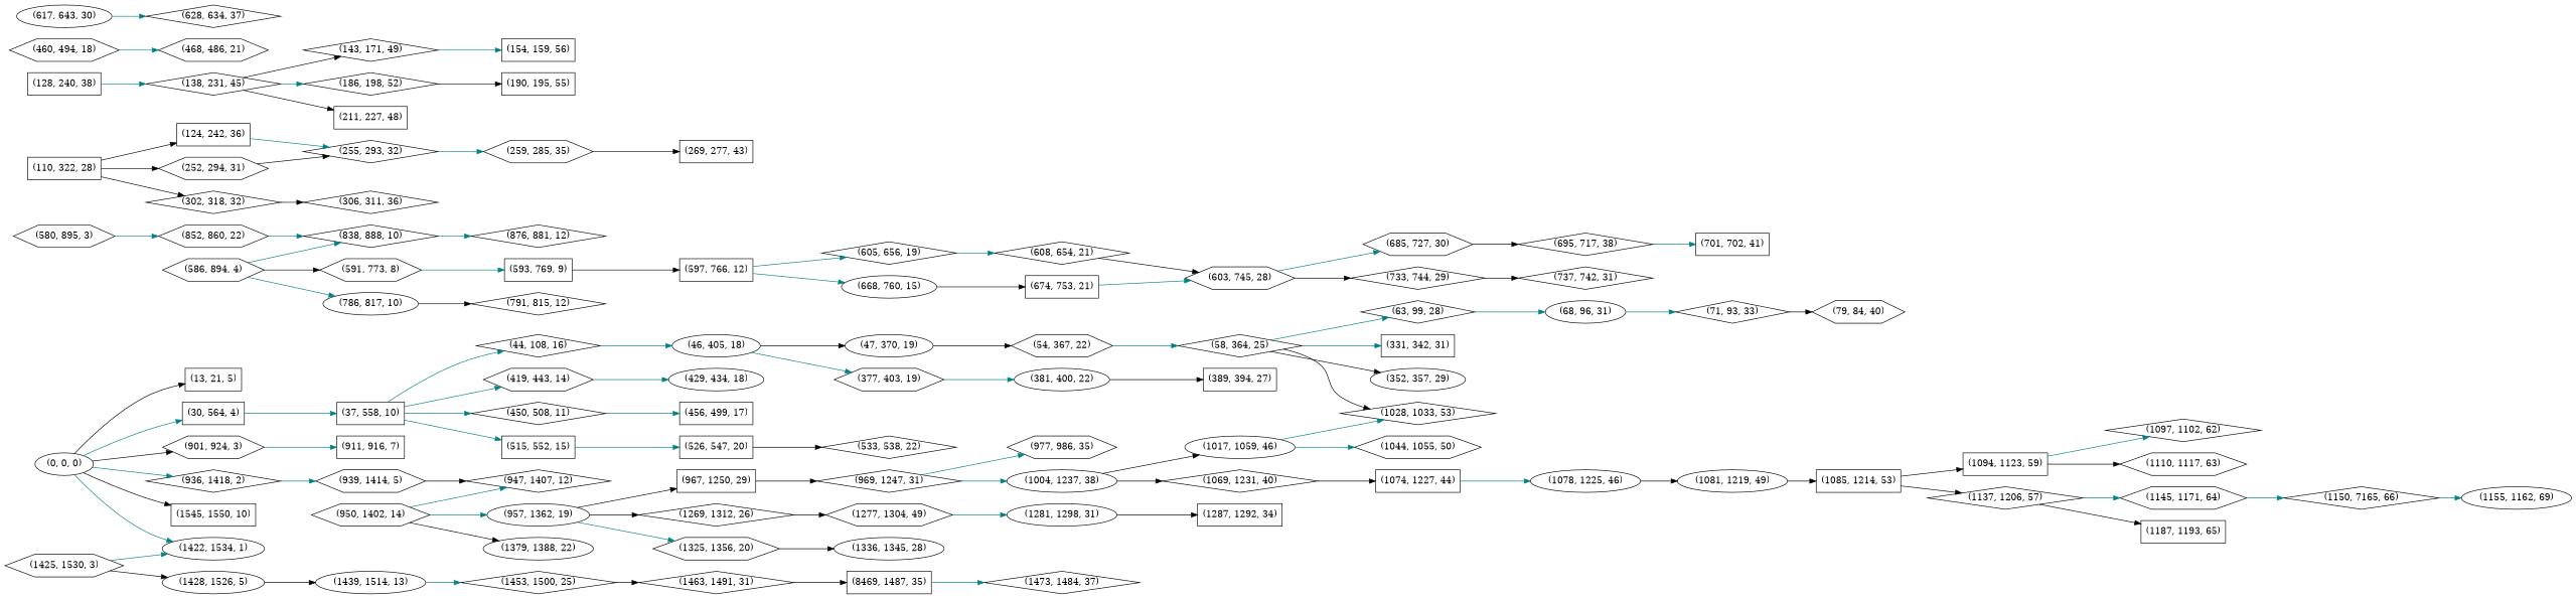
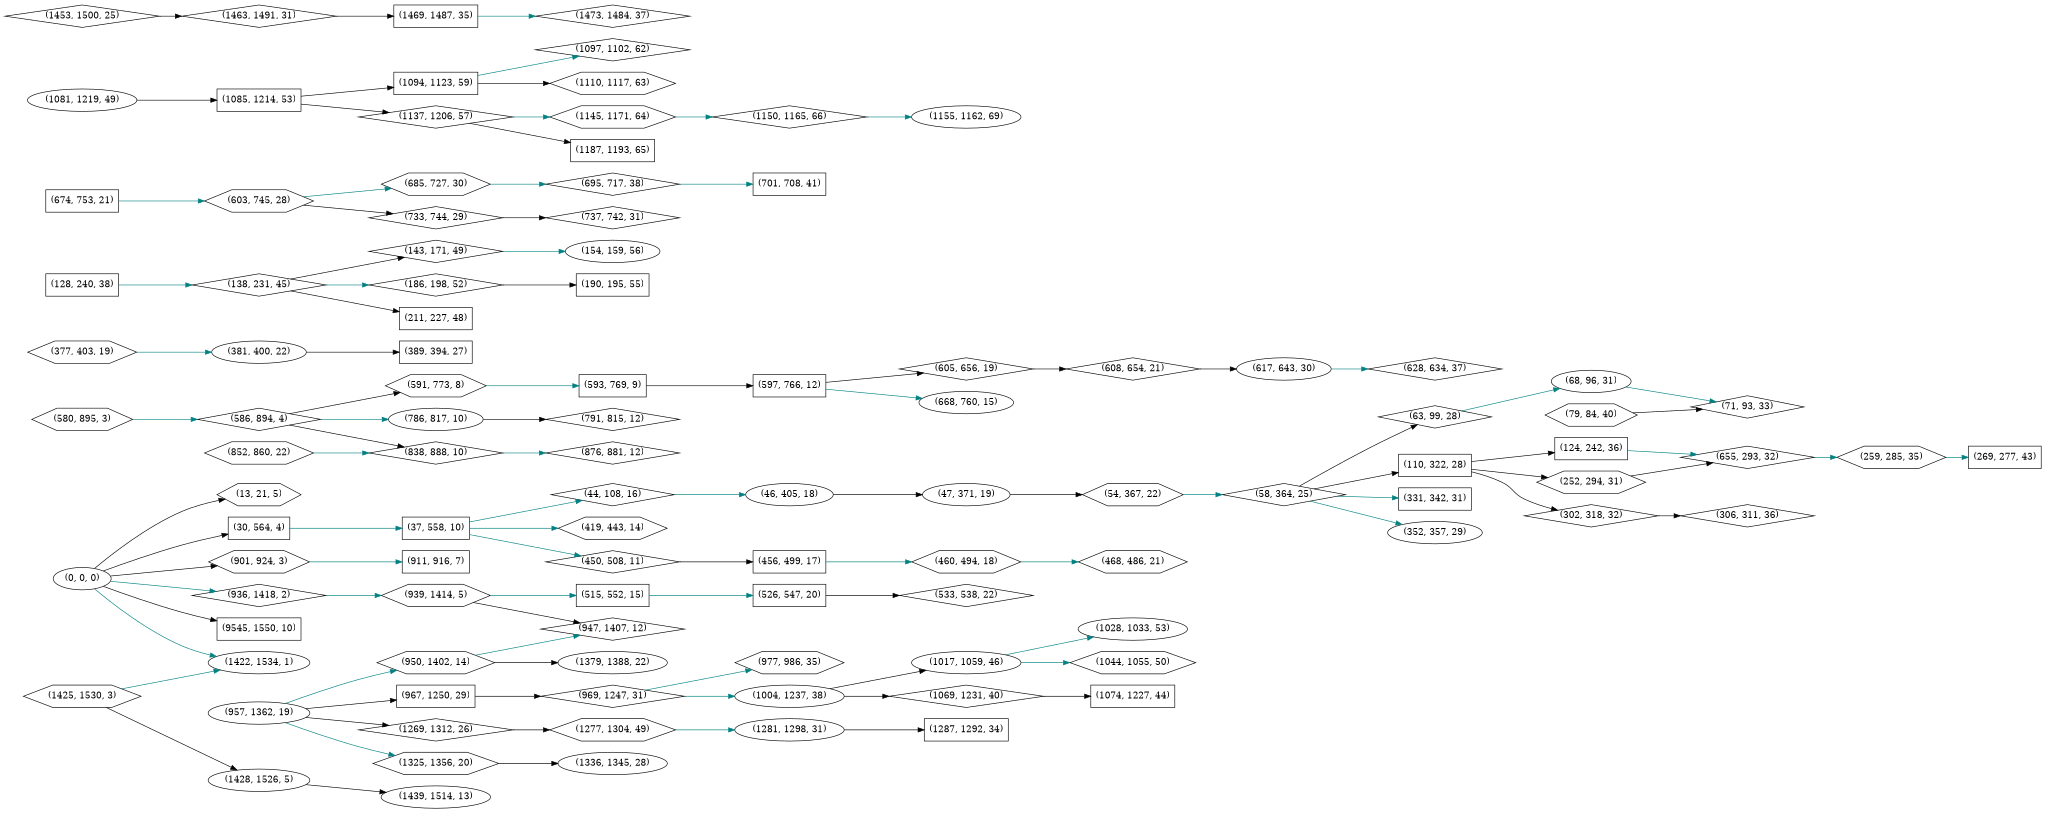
  digraph {
    fontname="DejaVu Serif"
    rankdir=LR
    node [fontname="DejaVu Serif" shape=diamond]
    edge [color=teal fontname="DejaVu Serif"]
    "(0, 0, 0)" [shape=ellipse]
-   "(13, 21, 5)" [shape=box]
+   "(13, 21, 5)" [shape=hexagon]
    "(30, 564, 4)" [shape=box]
    "(901, 924, 3)" [shape=hexagon]
    "(936, 1418, 2)"
    "(1422, 1534, 1)" [shape=ellipse]
-   "(1545, 1550, 10)" [shape=box]
+   "(1545, 1550, 10)" [shape=box label="(9545, 1550, 10)"]
    "(37, 558, 10)" [shape=box]
    "(580, 895, 3)" [shape=hexagon]
-   "(586, 894, 4)" [shape=hexagon]
+   "(586, 894, 4)"
    "(911, 916, 7)" [shape=box]
    "(939, 1414, 5)" [shape=hexagon]
    n13 [label="(44, 108, 16)"]
    "(419, 443, 14)" [shape=hexagon]
    "(450, 508, 11)"
    "(515, 552, 15)" [shape=box]
    "(46, 405, 18)" [shape=ellipse]
-   "(429, 434, 18)" [shape=ellipse]
    "(456, 499, 17)" [shape=box]
    "(526, 547, 20)" [shape=box]
-   "(47, 371, 19)" [shape=ellipse label="(47, 370, 19)"]
+   "(47, 371, 19)" [shape=ellipse]
    "(377, 403, 19)" [shape=hexagon]
    "(54, 367, 22)" [shape=hexagon]
    "(381, 400, 22)" [shape=ellipse]
    "(58, 364, 25)"
    "(63, 99, 28)"
    "(110, 322, 28)" [shape=box]
    "(331, 342, 31)" [shape=box]
    "(352, 357, 29)" [shape=ellipse]
    "(68, 96, 31)" [shape=ellipse]
    "(124, 242, 36)" [shape=box]
    "(252, 294, 31)" [shape=hexagon]
    "(302, 318, 32)"
    "(71, 93, 33)"
    "(79, 84, 40)" [shape=hexagon]
-   "(255, 293, 32)"
+   "(255, 293, 32)" [label="(655, 293, 32)"]
    "(306, 311, 36)"
    "(128, 240, 38)" [shape=box]
    "(138, 231, 45)"
    "(143, 171, 49)"
    "(186, 198, 52)"
    "(211, 227, 48)" [shape=box]
-   "(154, 159, 56)" [shape=box]
+   "(154, 159, 56)" [shape=ellipse]
    "(190, 195, 55)" [shape=box]
    "(259, 285, 35)" [shape=hexagon]
    "(269, 277, 43)" [shape=box]
    "(389, 394, 27)" [shape=box]
    "(460, 494, 18)" [shape=hexagon]
    "(468, 486, 21)" [shape=hexagon]
    "(533, 538, 22)"
    "(591, 773, 8)" [shape=hexagon]
    "(786, 817, 10)" [shape=ellipse]
    "(838, 888, 10)"
    "(593, 769, 9)" [shape=box]
    "(791, 815, 12)"
    "(876, 881, 12)"
    "(597, 766, 12)" [shape=box]
    "(605, 656, 19)"
    "(668, 760, 15)" [shape=ellipse]
    "(608, 654, 21)"
    "(674, 753, 21)" [shape=box]
    "(617, 643, 30)" [shape=ellipse]
    "(628, 634, 37)"
    n64 [label="(603, 745, 28)" shape=hexagon]
    "(685, 727, 30)" [shape=hexagon]
    "(733, 744, 29)"
    "(695, 717, 38)"
    "(737, 742, 31)"
-   "(701, 708, 41)" [shape=box label="(701, 702, 41)"]
+   "(701, 708, 41)" [shape=box]
    "(852, 860, 22)" [shape=hexagon]
    "(947, 1407, 12)"
    "(950, 1402, 14)" [shape=hexagon]
    "(957, 1362, 19)" [shape=ellipse]
    "(1379, 1388, 22)" [shape=ellipse]
    "(967, 1250, 29)" [shape=box]
    "(1269, 1312, 26)"
    "(1325, 1356, 20)" [shape=hexagon]
    "(969, 1247, 31)"
    n79 [label="(1277, 1304, 49)" shape=hexagon]
    "(1336, 1345, 28)" [shape=ellipse]
    "(977, 986, 35)" [shape=hexagon]
    "(1004, 1237, 38)" [shape=ellipse]
    "(1017, 1059, 46)" [shape=ellipse]
    "(1069, 1231, 40)"
-   "(1028, 1033, 53)"
+   "(1028, 1033, 53)" [shape=ellipse]
    "(1044, 1055, 50)" [shape=hexagon]
    "(1074, 1227, 44)" [shape=box]
-   "(1078, 1225, 46)" [shape=ellipse]
    "(1081, 1219, 49)" [shape=ellipse]
    "(1085, 1214, 53)" [shape=box]
    "(1094, 1123, 59)" [shape=box]
    "(1137, 1206, 57)"
    "(1097, 1102, 62)"
    "(1110, 1117, 63)" [shape=hexagon]
    "(1145, 1171, 64)" [shape=hexagon]
    "(1187, 1193, 65)" [shape=box]
-   "(1150, 1165, 66)" [label="(1150, 7165, 66)"]
+   "(1150, 1165, 66)"
    "(1155, 1162, 69)" [shape=ellipse]
    "(1281, 1298, 31)" [shape=ellipse]
    "(1287, 1292, 34)" [shape=box]
    "(1425, 1530, 3)" [shape=hexagon]
    "(1428, 1526, 5)" [shape=ellipse]
    "(1439, 1514, 13)" [shape=ellipse]
    "(1453, 1500, 25)"
    "(1463, 1491, 31)"
-   "(1469, 1487, 35)" [shape=box label="(8469, 1487, 35)"]
+   "(1469, 1487, 35)" [shape=box]
    "(1473, 1484, 37)"
    "(0, 0, 0)" -> "(13, 21, 5)" [color=black]
-   "(0, 0, 0)" -> "(30, 564, 4)"
+   "(0, 0, 0)" -> "(30, 564, 4)" [color=black]
    "(0, 0, 0)" -> "(901, 924, 3)" [color=black]
    "(0, 0, 0)" -> "(936, 1418, 2)"
    "(0, 0, 0)" -> "(1422, 1534, 1)"
    "(0, 0, 0)" -> "(1545, 1550, 10)" [color=black]
    "(30, 564, 4)" -> "(37, 558, 10)"
    "(901, 924, 3)" -> "(911, 916, 7)"
    "(936, 1418, 2)" -> "(939, 1414, 5)"
    "(37, 558, 10)" -> n13
    "(37, 558, 10)" -> "(419, 443, 14)"
    "(37, 558, 10)" -> "(450, 508, 11)"
-   "(37, 558, 10)" -> "(515, 552, 15)"
-   "(580, 895, 3)" -> "(852, 860, 22)"
+   "(939, 1414, 5)" -> "(515, 552, 15)"
+   "(580, 895, 3)" -> "(586, 894, 4)"
    "(586, 894, 4)" -> "(591, 773, 8)" [color=black]
    "(586, 894, 4)" -> "(786, 817, 10)"
-   "(586, 894, 4)" -> "(838, 888, 10)"
+   "(586, 894, 4)" -> "(838, 888, 10)" [color=black]
    "(939, 1414, 5)" -> "(947, 1407, 12)" [color=black]
    n13 -> "(46, 405, 18)"
-   "(419, 443, 14)" -> "(429, 434, 18)"
-   "(450, 508, 11)" -> "(456, 499, 17)"
+   "(450, 508, 11)" -> "(456, 499, 17)" [color=black]
    "(515, 552, 15)" -> "(526, 547, 20)"
    "(46, 405, 18)" -> "(47, 371, 19)" [color=black]
-   "(46, 405, 18)" -> "(377, 403, 19)"
+   "(456, 499, 17)" -> "(460, 494, 18)"
    "(526, 547, 20)" -> "(533, 538, 22)" [color=black]
    "(47, 371, 19)" -> "(54, 367, 22)" [color=black]
    "(377, 403, 19)" -> "(381, 400, 22)"
    "(54, 367, 22)" -> "(58, 364, 25)"
    "(381, 400, 22)" -> "(389, 394, 27)" [color=black]
-   "(58, 364, 25)" -> "(63, 99, 28)"
-   "(58, 364, 25)" -> "(1028, 1033, 53)" [color=black]
+   "(58, 364, 25)" -> "(63, 99, 28)" [color=black]
+   "(58, 364, 25)" -> "(110, 322, 28)" [color=black]
    "(58, 364, 25)" -> "(331, 342, 31)"
-   "(58, 364, 25)" -> "(352, 357, 29)" [color=black]
+   "(58, 364, 25)" -> "(352, 357, 29)"
    "(63, 99, 28)" -> "(68, 96, 31)"
    "(110, 322, 28)" -> "(124, 242, 36)" [color=black]
    "(110, 322, 28)" -> "(252, 294, 31)" [color=black]
    "(110, 322, 28)" -> "(302, 318, 32)" [color=black]
    "(68, 96, 31)" -> "(71, 93, 33)"
    "(124, 242, 36)" -> "(255, 293, 32)"
    "(252, 294, 31)" -> "(255, 293, 32)" [color=black]
    "(302, 318, 32)" -> "(306, 311, 36)" [color=black]
-   "(71, 93, 33)" -> "(79, 84, 40)" [color=black]
+   "(79, 84, 40)" -> "(71, 93, 33)" [color=black]
    "(255, 293, 32)" -> "(259, 285, 35)"
    "(128, 240, 38)" -> "(138, 231, 45)"
    "(138, 231, 45)" -> "(143, 171, 49)" [color=black]
    "(138, 231, 45)" -> "(186, 198, 52)"
    "(138, 231, 45)" -> "(211, 227, 48)" [color=black]
    "(143, 171, 49)" -> "(154, 159, 56)"
    "(186, 198, 52)" -> "(190, 195, 55)" [color=black]
-   "(259, 285, 35)" -> "(269, 277, 43)" [color=black]
+   "(259, 285, 35)" -> "(269, 277, 43)"
    "(460, 494, 18)" -> "(468, 486, 21)"
    "(591, 773, 8)" -> "(593, 769, 9)"
    "(786, 817, 10)" -> "(791, 815, 12)" [color=black]
    "(838, 888, 10)" -> "(876, 881, 12)"
    "(593, 769, 9)" -> "(597, 766, 12)" [color=black]
-   "(597, 766, 12)" -> "(605, 656, 19)"
+   "(597, 766, 12)" -> "(605, 656, 19)" [color=black]
    "(597, 766, 12)" -> "(668, 760, 15)"
-   "(605, 656, 19)" -> "(608, 654, 21)"
-   "(668, 760, 15)" -> "(674, 753, 21)" [color=black]
-   "(608, 654, 21)" -> n64 [color=black]
+   "(605, 656, 19)" -> "(608, 654, 21)" [color=black]
+   "(608, 654, 21)" -> "(617, 643, 30)" [color=black]
    "(674, 753, 21)" -> n64
    "(617, 643, 30)" -> "(628, 634, 37)"
    n64 -> "(685, 727, 30)"
    n64 -> "(733, 744, 29)" [color=black]
-   "(685, 727, 30)" -> "(695, 717, 38)" [color=black]
+   "(685, 727, 30)" -> "(695, 717, 38)"
    "(733, 744, 29)" -> "(737, 742, 31)" [color=black]
    "(695, 717, 38)" -> "(701, 708, 41)"
    "(852, 860, 22)" -> "(838, 888, 10)"
    "(950, 1402, 14)" -> "(947, 1407, 12)"
-   "(950, 1402, 14)" -> "(957, 1362, 19)"
+   "(957, 1362, 19)" -> "(950, 1402, 14)"
    "(950, 1402, 14)" -> "(1379, 1388, 22)" [color=black]
    "(957, 1362, 19)" -> "(967, 1250, 29)" [color=black]
    "(957, 1362, 19)" -> "(1269, 1312, 26)" [color=black]
    "(957, 1362, 19)" -> "(1325, 1356, 20)"
    "(967, 1250, 29)" -> "(969, 1247, 31)" [color=black]
    "(1269, 1312, 26)" -> n79 [color=black]
    "(1325, 1356, 20)" -> "(1336, 1345, 28)" [color=black]
    "(969, 1247, 31)" -> "(977, 986, 35)"
    "(969, 1247, 31)" -> "(1004, 1237, 38)"
    n79 -> "(1281, 1298, 31)"
    "(1004, 1237, 38)" -> "(1017, 1059, 46)" [color=black]
    "(1004, 1237, 38)" -> "(1069, 1231, 40)" [color=black]
    "(1017, 1059, 46)" -> "(1028, 1033, 53)"
    "(1017, 1059, 46)" -> "(1044, 1055, 50)"
    "(1069, 1231, 40)" -> "(1074, 1227, 44)" [color=black]
-   "(1074, 1227, 44)" -> "(1078, 1225, 46)"
-   "(1078, 1225, 46)" -> "(1081, 1219, 49)" [color=black]
    "(1081, 1219, 49)" -> "(1085, 1214, 53)" [color=black]
    "(1085, 1214, 53)" -> "(1094, 1123, 59)" [color=black]
    "(1085, 1214, 53)" -> "(1137, 1206, 57)" [color=black]
    "(1094, 1123, 59)" -> "(1097, 1102, 62)"
    "(1094, 1123, 59)" -> "(1110, 1117, 63)" [color=black]
    "(1137, 1206, 57)" -> "(1145, 1171, 64)"
    "(1137, 1206, 57)" -> "(1187, 1193, 65)" [color=black]
    "(1145, 1171, 64)" -> "(1150, 1165, 66)"
    "(1150, 1165, 66)" -> "(1155, 1162, 69)"
    "(1281, 1298, 31)" -> "(1287, 1292, 34)" [color=black]
    "(1425, 1530, 3)" -> "(1422, 1534, 1)"
    "(1425, 1530, 3)" -> "(1428, 1526, 5)" [color=black]
    "(1428, 1526, 5)" -> "(1439, 1514, 13)" [color=black]
-   "(1439, 1514, 13)" -> "(1453, 1500, 25)"
    "(1453, 1500, 25)" -> "(1463, 1491, 31)" [color=black]
    "(1463, 1491, 31)" -> "(1469, 1487, 35)" [color=black]
    "(1469, 1487, 35)" -> "(1473, 1484, 37)"
  }
